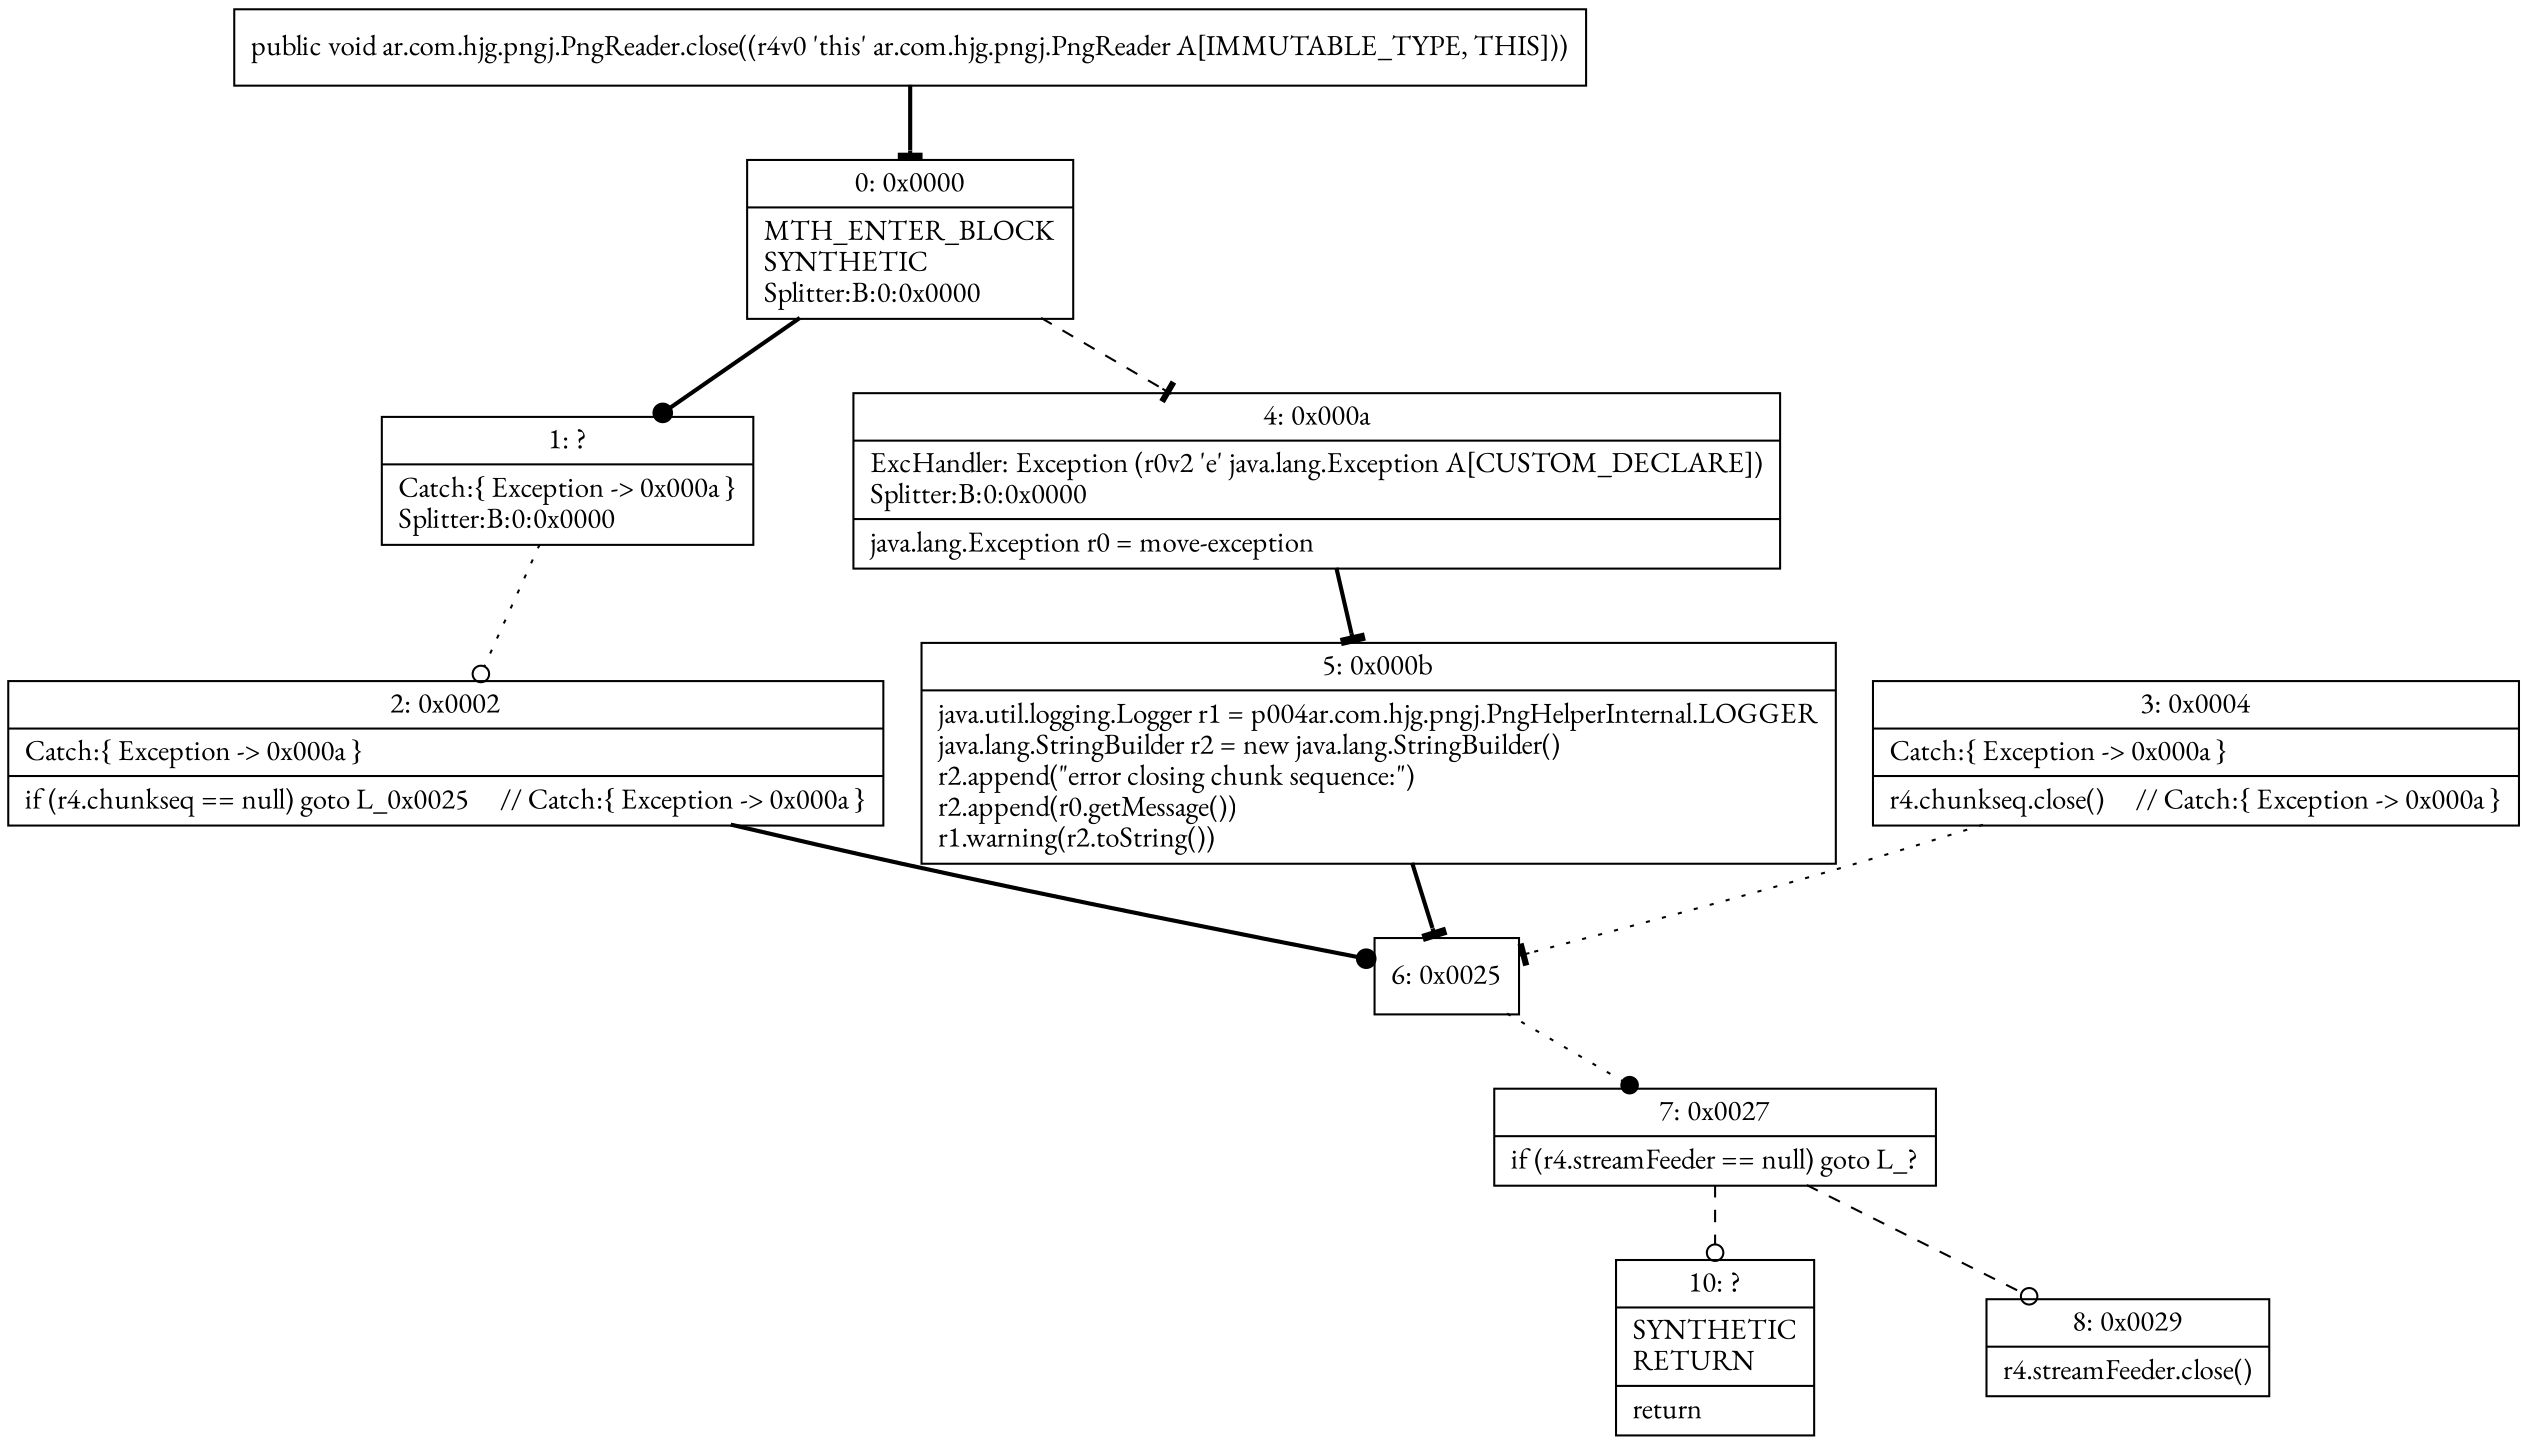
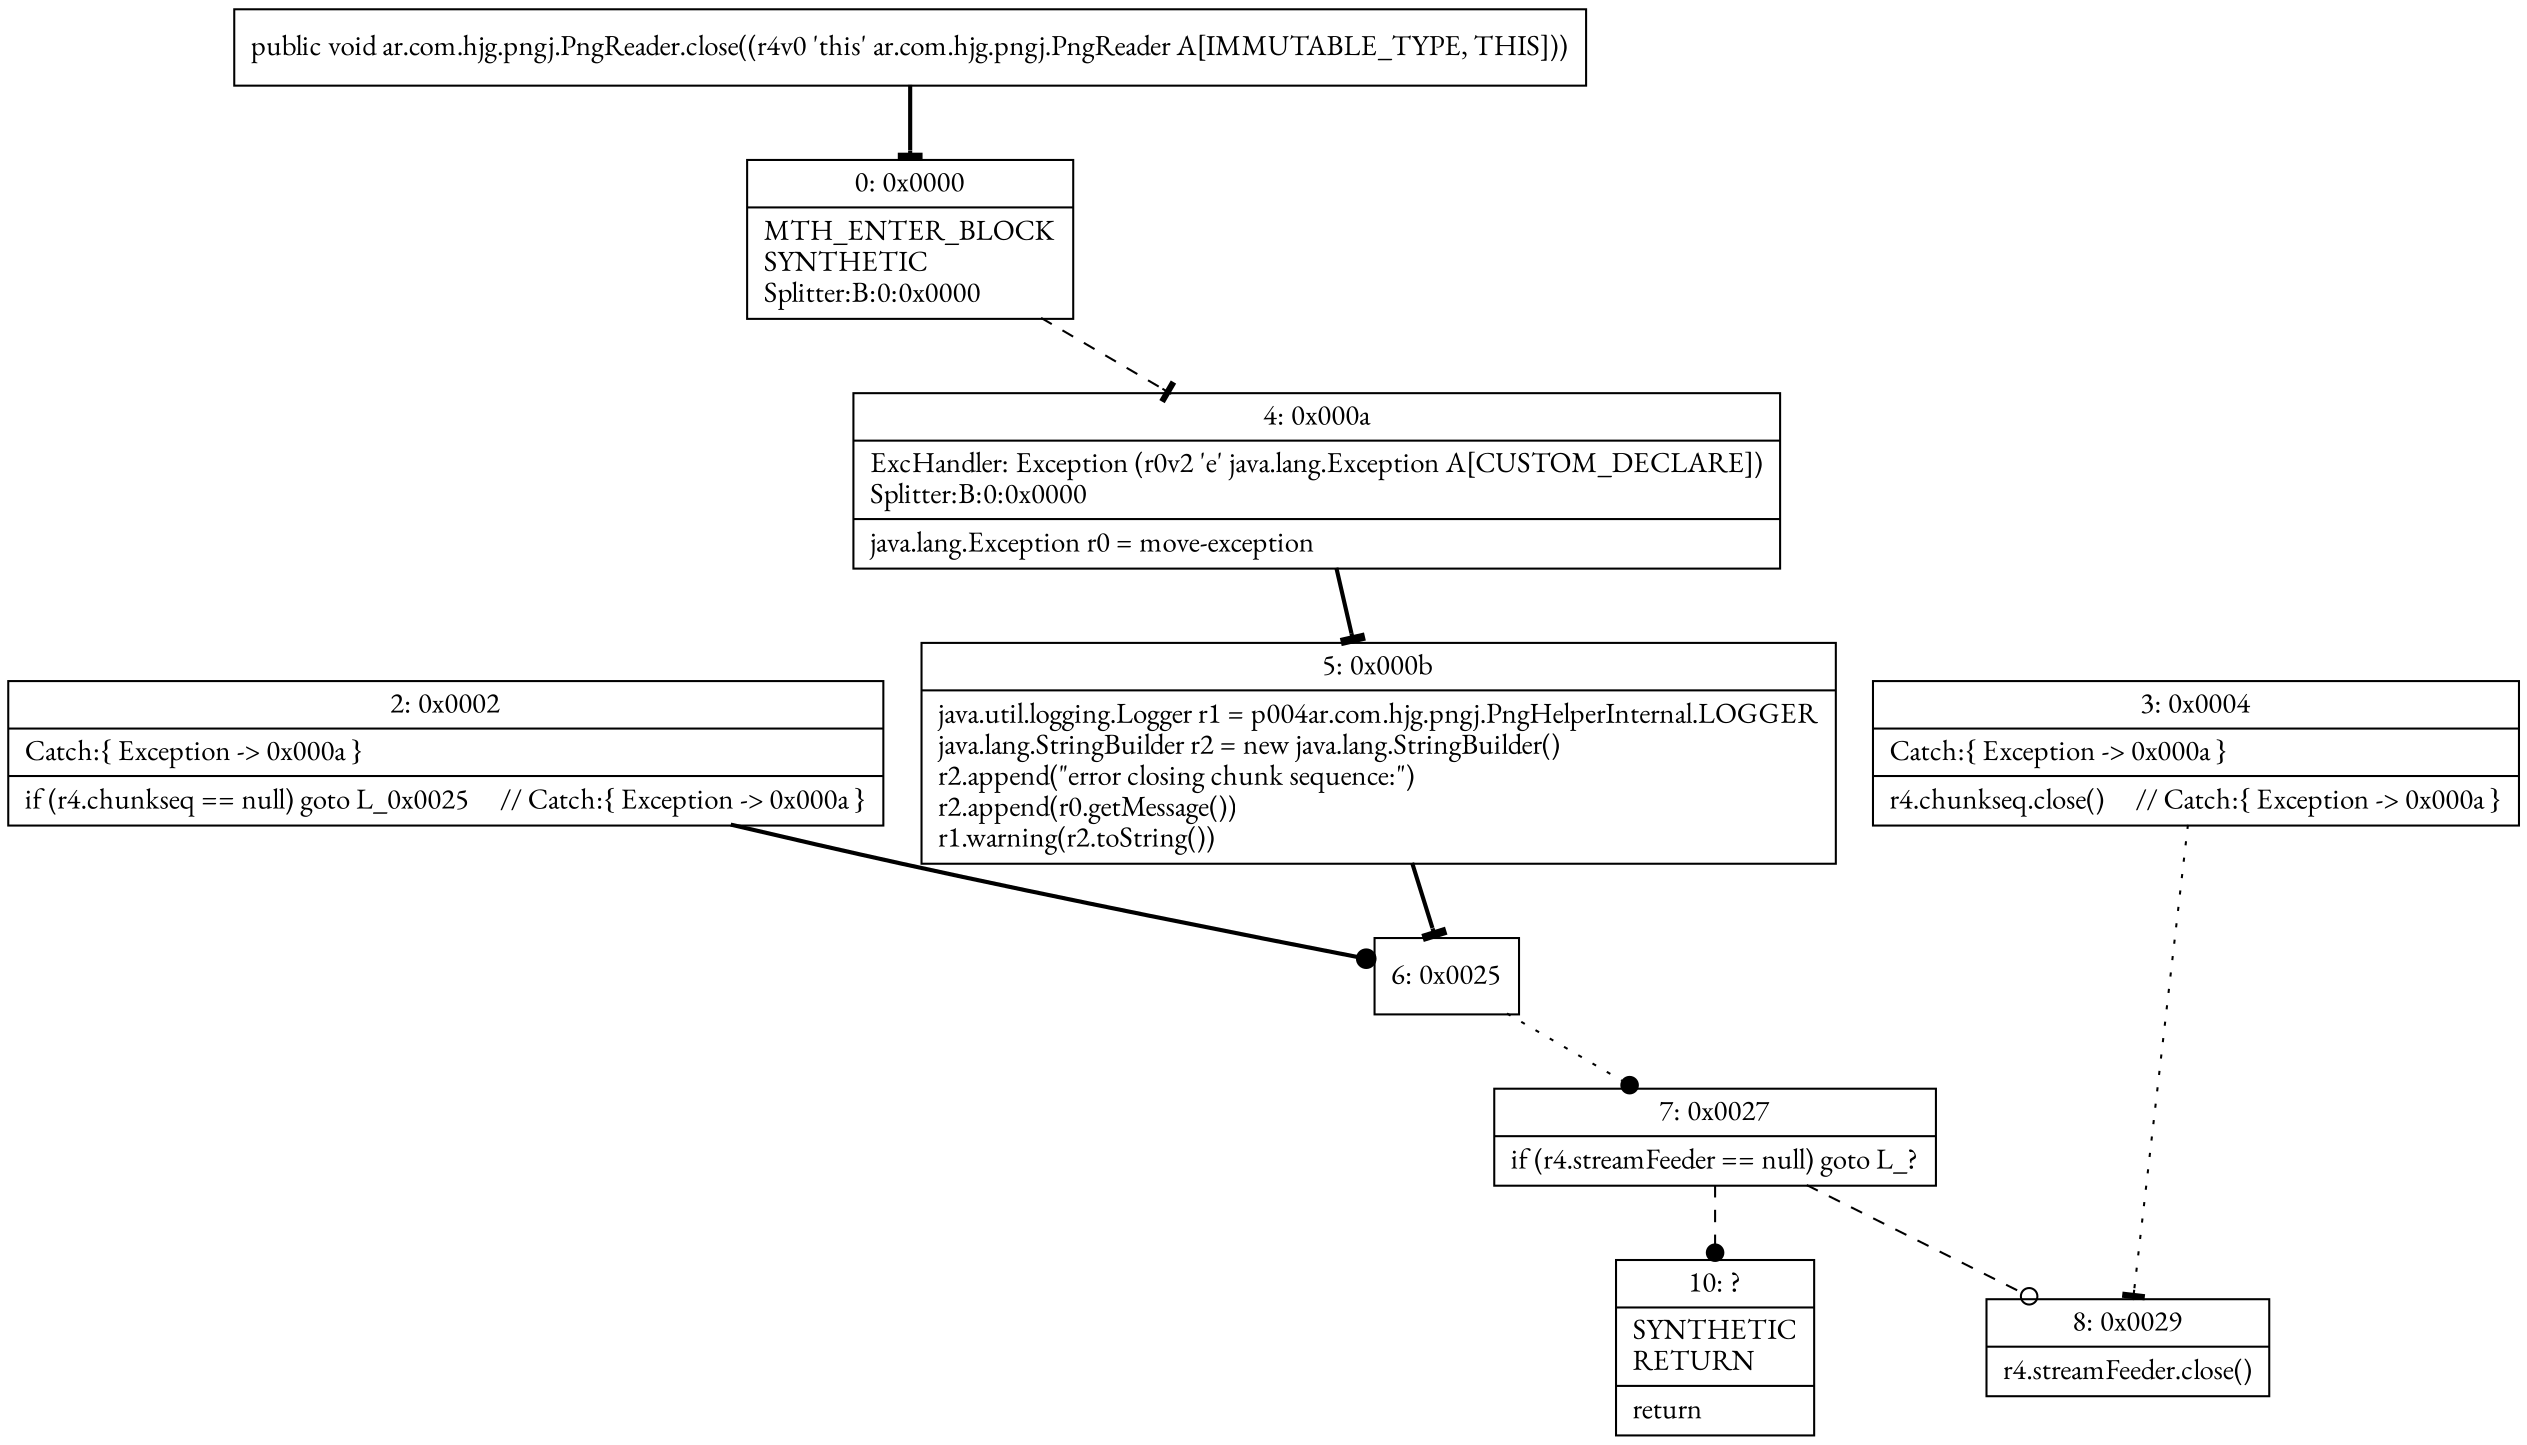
  digraph {
    fontname="EB Garamond"
    node [fontname="EB Garamond" shape=record]
    edge [arrowhead=tee fontname="EB Garamond" style=bold]
    n1 [label="{0\:\ 0x0000|MTH_ENTER_BLOCK\lSYNTHETIC\lSplitter:B:0:0x0000\l}"]
-   n2 [label="{1\:\ ?|Catch:\{ Exception \-\> 0x000a \}\lSplitter:B:0:0x0000\l}"]
    n3 [label="{4\:\ 0x000a|ExcHandler: Exception (r0v2 'e' java.lang.Exception A[CUSTOM_DECLARE])\lSplitter:B:0:0x0000\l|java.lang.Exception r0 = move\-exception\l}"]
    n4 [label="{2\:\ 0x0002|Catch:\{ Exception \-\> 0x000a \}\l|if (r4.chunkseq == null) goto L_0x0025     \/\/ Catch:\{ Exception \-\> 0x000a \}\l}"]
    n5 [label="{5\:\ 0x000b|java.util.logging.Logger r1 = p004ar.com.hjg.pngj.PngHelperInternal.LOGGER\ljava.lang.StringBuilder r2 = new java.lang.StringBuilder()\lr2.append(\"error closing chunk sequence:\")\lr2.append(r0.getMessage())\lr1.warning(r2.toString())\l}"]
    n6 [label="{6\:\ 0x0025}"]
    n7 [label="{3\:\ 0x0004|Catch:\{ Exception \-\> 0x000a \}\l|r4.chunkseq.close()     \/\/ Catch:\{ Exception \-\> 0x000a \}\l}"]
    n8 [label="{7\:\ 0x0027|if (r4.streamFeeder == null) goto L_?\l}"]
    n9 [label="{8\:\ 0x0029|r4.streamFeeder.close()\l}"]
    n10 [label="{10\:\ ?|SYNTHETIC\lRETURN\l|return\l}"]
    n11 [label="{public void ar.com.hjg.pngj.PngReader.close((r4v0 'this' ar.com.hjg.pngj.PngReader A[IMMUTABLE_TYPE, THIS])) }"]
-   n1 -> n2 [arrowhead=dot]
    n1 -> n3 [style=dashed]
-   n2 -> n4 [arrowhead=odot style=dotted]
    n3 -> n5
    n4 -> n6 [arrowhead=dot]
    n5 -> n6
    n6 -> n8 [arrowhead=dot style=dotted]
-   n7 -> n6 [style=dotted]
+   n7 -> n9 [style=dotted]
    n8 -> n9 [arrowhead=odot style=dashed]
-   n8 -> n10 [arrowhead=odot style=dashed]
+   n8 -> n10 [arrowhead=dot style=dashed]
    n11 -> n1
  }
